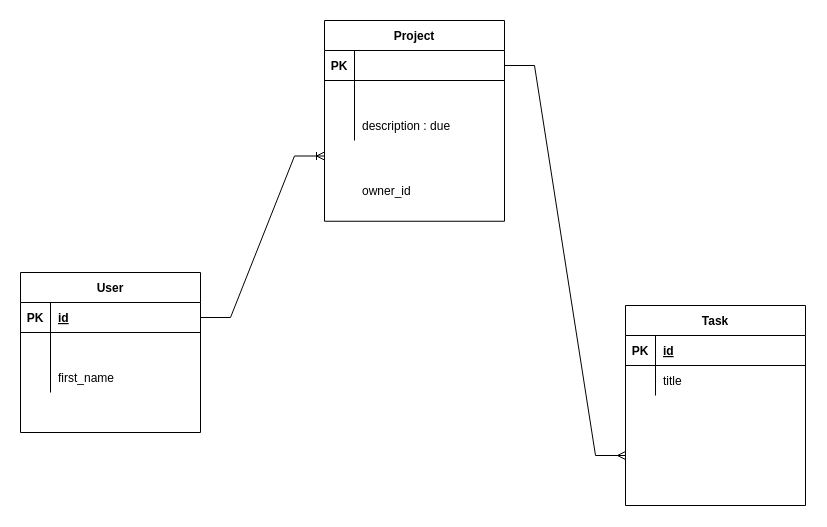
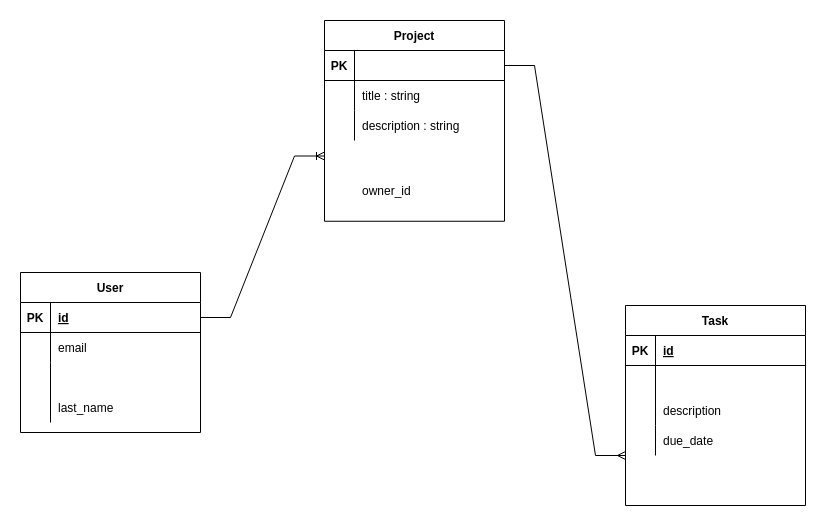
  <mxCell id="0" />
  <mxCell id="1" parent="0" />
  <mxCell id="2" value="User" style="shape=table;startSize=30;container=1;collapsible=1;childLayout=tableLayout;fixedRows=1;rowLines=0;fontStyle=1;align=center;resizeLast=1;" vertex="1" parent="1"><mxGeometry x="20" y="272" width="180" height="160" as="geometry" /></mxCell>
  <mxCell id="3" value="" style="shape=partialRectangle;collapsible=0;dropTarget=0;pointerEvents=0;fillColor=none;top=0;left=0;bottom=1;right=0;points=[[0,0.5],[1,0.5]];portConstraint=eastwest;" vertex="1" parent="2"><mxGeometry y="30" width="180" height="30" as="geometry" /></mxCell>
  <mxCell id="4" value="PK" style="shape=partialRectangle;connectable=0;fillColor=none;top=0;left=0;bottom=0;right=0;fontStyle=1;overflow=hidden;" vertex="1" parent="3"><mxGeometry width="30" height="30" as="geometry"><mxRectangle width="30" height="30" as="alternateBounds" /></mxGeometry></mxCell>
  <mxCell id="5" value="id" style="shape=partialRectangle;connectable=0;fillColor=none;top=0;left=0;bottom=0;right=0;align=left;spacingLeft=6;fontStyle=5;overflow=hidden;" vertex="1" parent="3"><mxGeometry x="30" width="150" height="30" as="geometry"><mxRectangle width="150" height="30" as="alternateBounds" /></mxGeometry></mxCell>
  <mxCell id="6" value="" style="shape=partialRectangle;collapsible=0;dropTarget=0;pointerEvents=0;fillColor=none;top=0;left=0;bottom=0;right=0;points=[[0,0.5],[1,0.5]];portConstraint=eastwest;" vertex="1" parent="2"><mxGeometry y="60" width="180" height="30" as="geometry" /></mxCell>
  <mxCell id="7" value="" style="shape=partialRectangle;connectable=0;fillColor=none;top=0;left=0;bottom=0;right=0;editable=1;overflow=hidden;" vertex="1" parent="6"><mxGeometry width="30" height="30" as="geometry"><mxRectangle width="30" height="30" as="alternateBounds" /></mxGeometry></mxCell>
+ <mxCell id="8" value="email" style="shape=partialRectangle;connectable=0;fillColor=none;top=0;left=0;bottom=0;right=0;align=left;spacingLeft=6;overflow=hidden;" vertex="1" parent="6"><mxGeometry x="30" width="150" height="30" as="geometry"><mxRectangle width="150" height="30" as="alternateBounds" /></mxGeometry></mxCell>
  <mxCell id="9" value="" style="shape=partialRectangle;collapsible=0;dropTarget=0;pointerEvents=0;fillColor=none;top=0;left=0;bottom=0;right=0;points=[[0,0.5],[1,0.5]];portConstraint=eastwest;" vertex="1" parent="2"><mxGeometry y="90" width="180" height="30" as="geometry" /></mxCell>
  <mxCell id="10" value="" style="shape=partialRectangle;connectable=0;fillColor=none;top=0;left=0;bottom=0;right=0;editable=1;overflow=hidden;" vertex="1" parent="9"><mxGeometry width="30" height="30" as="geometry"><mxRectangle width="30" height="30" as="alternateBounds" /></mxGeometry></mxCell>
- <mxCell id="11" value="first_name" style="shape=partialRectangle;connectable=0;fillColor=none;top=0;left=0;bottom=0;right=0;align=left;spacingLeft=6;overflow=hidden;" vertex="1" parent="9"><mxGeometry x="30" width="150" height="30" as="geometry"><mxRectangle width="150" height="30" as="alternateBounds" /></mxGeometry></mxCell>
  <mxCell id="12" value="" style="shape=partialRectangle;collapsible=0;dropTarget=0;pointerEvents=0;fillColor=none;top=0;left=0;bottom=0;right=0;points=[[0,0.5],[1,0.5]];portConstraint=eastwest;" vertex="1" parent="2"><mxGeometry y="120" width="180" height="30" as="geometry" /></mxCell>
  <mxCell id="13" value="" style="shape=partialRectangle;connectable=0;fillColor=none;top=0;left=0;bottom=0;right=0;editable=1;overflow=hidden;" vertex="1" parent="12"><mxGeometry width="30" height="30" as="geometry"><mxRectangle width="30" height="30" as="alternateBounds" /></mxGeometry></mxCell>
+ <mxCell id="14" value="last_name" style="shape=partialRectangle;connectable=0;fillColor=none;top=0;left=0;bottom=0;right=0;align=left;spacingLeft=6;overflow=hidden;" vertex="1" parent="12"><mxGeometry x="30" width="150" height="30" as="geometry"><mxRectangle width="150" height="30" as="alternateBounds" /></mxGeometry></mxCell>
  <mxCell id="15" value="" style="group" vertex="1" connectable="0" parent="1"><mxGeometry x="625" y="305" width="180" height="200" as="geometry" /></mxCell>
  <mxCell id="16" value="Task" style="shape=table;startSize=30;container=1;collapsible=1;childLayout=tableLayout;fixedRows=1;rowLines=0;fontStyle=1;align=center;resizeLast=1;" vertex="1" parent="15"><mxGeometry width="180" height="200" as="geometry" /></mxCell>
  <mxCell id="17" value="" style="shape=partialRectangle;collapsible=0;dropTarget=0;pointerEvents=0;fillColor=none;top=0;left=0;bottom=1;right=0;points=[[0,0.5],[1,0.5]];portConstraint=eastwest;" vertex="1" parent="16"><mxGeometry y="30" width="180" height="30" as="geometry" /></mxCell>
  <mxCell id="18" value="PK" style="shape=partialRectangle;connectable=0;fillColor=none;top=0;left=0;bottom=0;right=0;fontStyle=1;overflow=hidden;" vertex="1" parent="17"><mxGeometry width="30" height="30" as="geometry"><mxRectangle width="30" height="30" as="alternateBounds" /></mxGeometry></mxCell>
  <mxCell id="19" value="id" style="shape=partialRectangle;connectable=0;fillColor=none;top=0;left=0;bottom=0;right=0;align=left;spacingLeft=6;fontStyle=5;overflow=hidden;" vertex="1" parent="17"><mxGeometry x="30" width="150" height="30" as="geometry"><mxRectangle width="150" height="30" as="alternateBounds" /></mxGeometry></mxCell>
  <mxCell id="20" value="" style="shape=partialRectangle;collapsible=0;dropTarget=0;pointerEvents=0;fillColor=none;top=0;left=0;bottom=0;right=0;points=[[0,0.5],[1,0.5]];portConstraint=eastwest;" vertex="1" parent="16"><mxGeometry y="60" width="180" height="30" as="geometry" /></mxCell>
  <mxCell id="21" value="" style="shape=partialRectangle;connectable=0;fillColor=none;top=0;left=0;bottom=0;right=0;editable=1;overflow=hidden;" vertex="1" parent="20"><mxGeometry width="30" height="30" as="geometry"><mxRectangle width="30" height="30" as="alternateBounds" /></mxGeometry></mxCell>
- <mxCell id="22" value="title" style="shape=partialRectangle;connectable=0;fillColor=none;top=0;left=0;bottom=0;right=0;align=left;spacingLeft=6;overflow=hidden;" vertex="1" parent="20"><mxGeometry x="30" width="150" height="30" as="geometry"><mxRectangle width="150" height="30" as="alternateBounds" /></mxGeometry></mxCell>
  <mxCell id="23" value="" style="shape=partialRectangle;collapsible=0;dropTarget=0;pointerEvents=0;fillColor=none;top=0;left=0;bottom=0;right=0;points=[[0,0.5],[1,0.5]];portConstraint=eastwest;" vertex="1" parent="16"><mxGeometry y="90" width="180" height="30" as="geometry" /></mxCell>
  <mxCell id="24" value="" style="shape=partialRectangle;connectable=0;fillColor=none;top=0;left=0;bottom=0;right=0;editable=1;overflow=hidden;" vertex="1" parent="23"><mxGeometry width="30" height="30" as="geometry"><mxRectangle width="30" height="30" as="alternateBounds" /></mxGeometry></mxCell>
+ <mxCell id="25" value="description" style="shape=partialRectangle;connectable=0;fillColor=none;top=0;left=0;bottom=0;right=0;align=left;spacingLeft=6;overflow=hidden;" vertex="1" parent="23"><mxGeometry x="30" width="150" height="30" as="geometry"><mxRectangle width="150" height="30" as="alternateBounds" /></mxGeometry></mxCell>
  <mxCell id="26" value="" style="shape=partialRectangle;collapsible=0;dropTarget=0;pointerEvents=0;fillColor=none;top=0;left=0;bottom=0;right=0;points=[[0,0.5],[1,0.5]];portConstraint=eastwest;" vertex="1" parent="16"><mxGeometry y="120" width="180" height="30" as="geometry" /></mxCell>
  <mxCell id="27" value="" style="shape=partialRectangle;connectable=0;fillColor=none;top=0;left=0;bottom=0;right=0;editable=1;overflow=hidden;" vertex="1" parent="26"><mxGeometry width="30" height="30" as="geometry"><mxRectangle width="30" height="30" as="alternateBounds" /></mxGeometry></mxCell>
+ <mxCell id="28" value="due_date" style="shape=partialRectangle;connectable=0;fillColor=none;top=0;left=0;bottom=0;right=0;align=left;spacingLeft=6;overflow=hidden;" vertex="1" parent="26"><mxGeometry x="30" width="150" height="30" as="geometry"><mxRectangle width="150" height="30" as="alternateBounds" /></mxGeometry></mxCell>
  <mxCell id="29" value="" style="edgeStyle=entityRelationEdgeStyle;fontSize=12;html=1;endArrow=ERoneToMany;rounded=0;entryX=0;entryY=0.5;entryDx=0;entryDy=0;" edge="1" parent="1" source="3" target="41"><mxGeometry width="100" height="100" relative="1" as="geometry"><mxPoint x="315" y="289" as="sourcePoint" /><mxPoint x="400" y="214" as="targetPoint" /></mxGeometry></mxCell>
  <mxCell id="30" value="" style="group" vertex="1" connectable="0" parent="1"><mxGeometry x="324" y="20" width="180" height="200.75" as="geometry" /></mxCell>
  <mxCell id="31" value="owner_id" style="shape=partialRectangle;connectable=0;fillColor=none;top=0;left=0;bottom=0;right=0;align=left;spacingLeft=6;overflow=hidden;" vertex="1" parent="30"><mxGeometry x="30" y="155" width="150" height="30" as="geometry"><mxRectangle width="150" height="30" as="alternateBounds" /></mxGeometry></mxCell>
  <mxCell id="32" value="Project" style="shape=table;startSize=30;container=1;collapsible=1;childLayout=tableLayout;fixedRows=1;rowLines=0;fontStyle=1;align=center;resizeLast=1;" vertex="1" parent="30"><mxGeometry width="180" height="200.75" as="geometry" /></mxCell>
  <mxCell id="33" value="" style="shape=partialRectangle;collapsible=0;dropTarget=0;pointerEvents=0;fillColor=none;top=0;left=0;bottom=1;right=0;points=[[0,0.5],[1,0.5]];portConstraint=eastwest;" vertex="1" parent="32"><mxGeometry y="30" width="180" height="30" as="geometry" /></mxCell>
  <mxCell id="34" value="PK" style="shape=partialRectangle;connectable=0;fillColor=none;top=0;left=0;bottom=0;right=0;fontStyle=1;overflow=hidden;" vertex="1" parent="33"><mxGeometry width="30" height="30" as="geometry"><mxRectangle width="30" height="30" as="alternateBounds" /></mxGeometry></mxCell>
  <mxCell id="35" value="" style="shape=partialRectangle;collapsible=0;dropTarget=0;pointerEvents=0;fillColor=none;top=0;left=0;bottom=0;right=0;points=[[0,0.5],[1,0.5]];portConstraint=eastwest;" vertex="1" parent="32"><mxGeometry y="60" width="180" height="30" as="geometry" /></mxCell>
  <mxCell id="36" value="" style="shape=partialRectangle;connectable=0;fillColor=none;top=0;left=0;bottom=0;right=0;editable=1;overflow=hidden;" vertex="1" parent="35"><mxGeometry width="30" height="30" as="geometry"><mxRectangle width="30" height="30" as="alternateBounds" /></mxGeometry></mxCell>
+ <mxCell id="37" value="title : string" style="shape=partialRectangle;connectable=0;fillColor=none;top=0;left=0;bottom=0;right=0;align=left;spacingLeft=6;overflow=hidden;" vertex="1" parent="35"><mxGeometry x="30" width="150" height="30" as="geometry"><mxRectangle width="150" height="30" as="alternateBounds" /></mxGeometry></mxCell>
  <mxCell id="38" value="" style="shape=partialRectangle;collapsible=0;dropTarget=0;pointerEvents=0;fillColor=none;top=0;left=0;bottom=0;right=0;points=[[0,0.5],[1,0.5]];portConstraint=eastwest;" vertex="1" parent="32"><mxGeometry y="90" width="180" height="30" as="geometry" /></mxCell>
  <mxCell id="39" value="" style="shape=partialRectangle;connectable=0;fillColor=none;top=0;left=0;bottom=0;right=0;editable=1;overflow=hidden;" vertex="1" parent="38"><mxGeometry width="30" height="30" as="geometry"><mxRectangle width="30" height="30" as="alternateBounds" /></mxGeometry></mxCell>
- <mxCell id="40" value="description : due" style="shape=partialRectangle;connectable=0;fillColor=none;top=0;left=0;bottom=0;right=0;align=left;spacingLeft=6;overflow=hidden;" vertex="1" parent="38"><mxGeometry x="30" width="150" height="30" as="geometry"><mxRectangle width="150" height="30" as="alternateBounds" /></mxGeometry></mxCell>
+ <mxCell id="40" value="description : string" style="shape=partialRectangle;connectable=0;fillColor=none;top=0;left=0;bottom=0;right=0;align=left;spacingLeft=6;overflow=hidden;" vertex="1" parent="38"><mxGeometry x="30" width="150" height="30" as="geometry"><mxRectangle width="150" height="30" as="alternateBounds" /></mxGeometry></mxCell>
  <mxCell id="41" value="" style="shape=partialRectangle;collapsible=0;dropTarget=0;pointerEvents=0;fillColor=none;top=0;left=0;bottom=0;right=0;points=[[0,0.5],[1,0.5]];portConstraint=eastwest;" vertex="1" parent="32"><mxGeometry y="120" width="180" height="31" as="geometry" /></mxCell>
  <mxCell id="42" value="" style="shape=partialRectangle;connectable=0;fillColor=none;top=0;left=0;bottom=0;right=0;editable=1;overflow=hidden;" vertex="1" parent="41"><mxGeometry width="30" height="31" as="geometry"><mxRectangle width="30" height="31" as="alternateBounds" /></mxGeometry></mxCell>
  <mxCell id="43" value="" style="shape=partialRectangle;connectable=0;fillColor=none;top=0;left=0;bottom=0;right=0;editable=1;overflow=hidden;direction=south;" vertex="1" parent="30"><mxGeometry y="150" width="30" height="30" as="geometry"><mxRectangle width="30" height="30" as="alternateBounds" /></mxGeometry></mxCell>
  <mxCell id="44" value="" style="edgeStyle=entityRelationEdgeStyle;fontSize=12;html=1;endArrow=ERmany;rounded=0;exitX=1;exitY=0.5;exitDx=0;exitDy=0;entryX=0;entryY=0.75;entryDx=0;entryDy=0;" edge="1" parent="1" source="33" target="16"><mxGeometry width="100" height="100" relative="1" as="geometry"><mxPoint x="569" y="88" as="sourcePoint" /><mxPoint x="669" y="-12" as="targetPoint" /></mxGeometry></mxCell>
